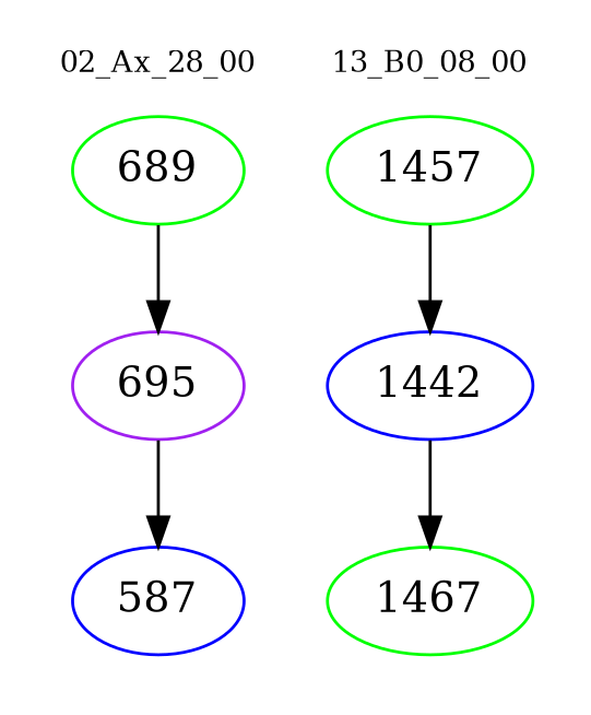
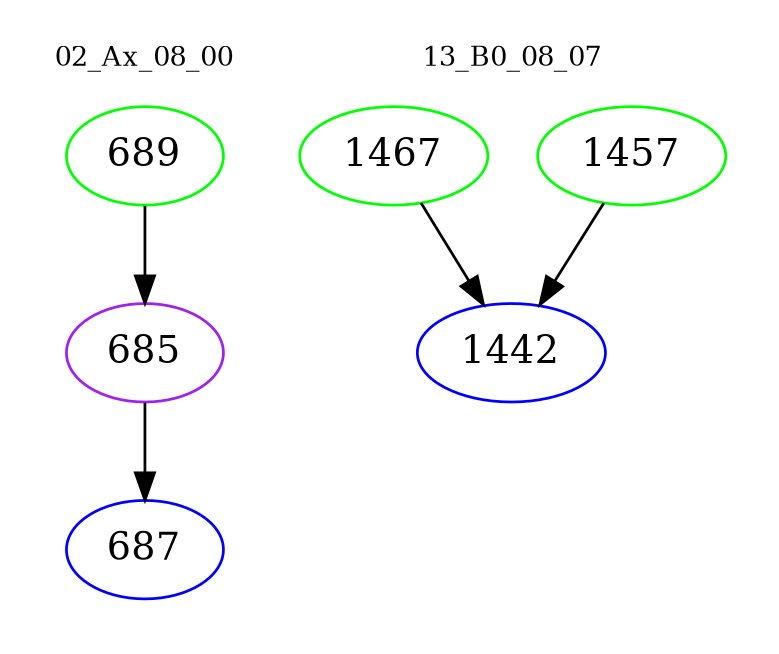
  digraph {
    node [color=green]
    edge [color=black]
    n1 [label=689]
-   n2 [color=purple label=695]
-   n3 [color=blue label=587]
+   n2 [color=purple label=685]
+   n3 [color=blue label=687]
    n4 [label=1457]
    n5 [color=blue label=1442]
    n6 [label=1467]
    subgraph cluster_1 {
      color=white
      fontsize=10
-     label="02_Ax_28_00"
+     label="02_Ax_08_00"
      n1
      n2
      n3
    }
    subgraph cluster_2 {
      color=white
      fontsize=10
-     label="13_B0_08_00"
+     label="13_B0_08_07"
      n4
      n5
      n6
    }
    n1 -> n2
    n2 -> n3
    n4 -> n5
-   n5 -> n6
+   n6 -> n5
  }
